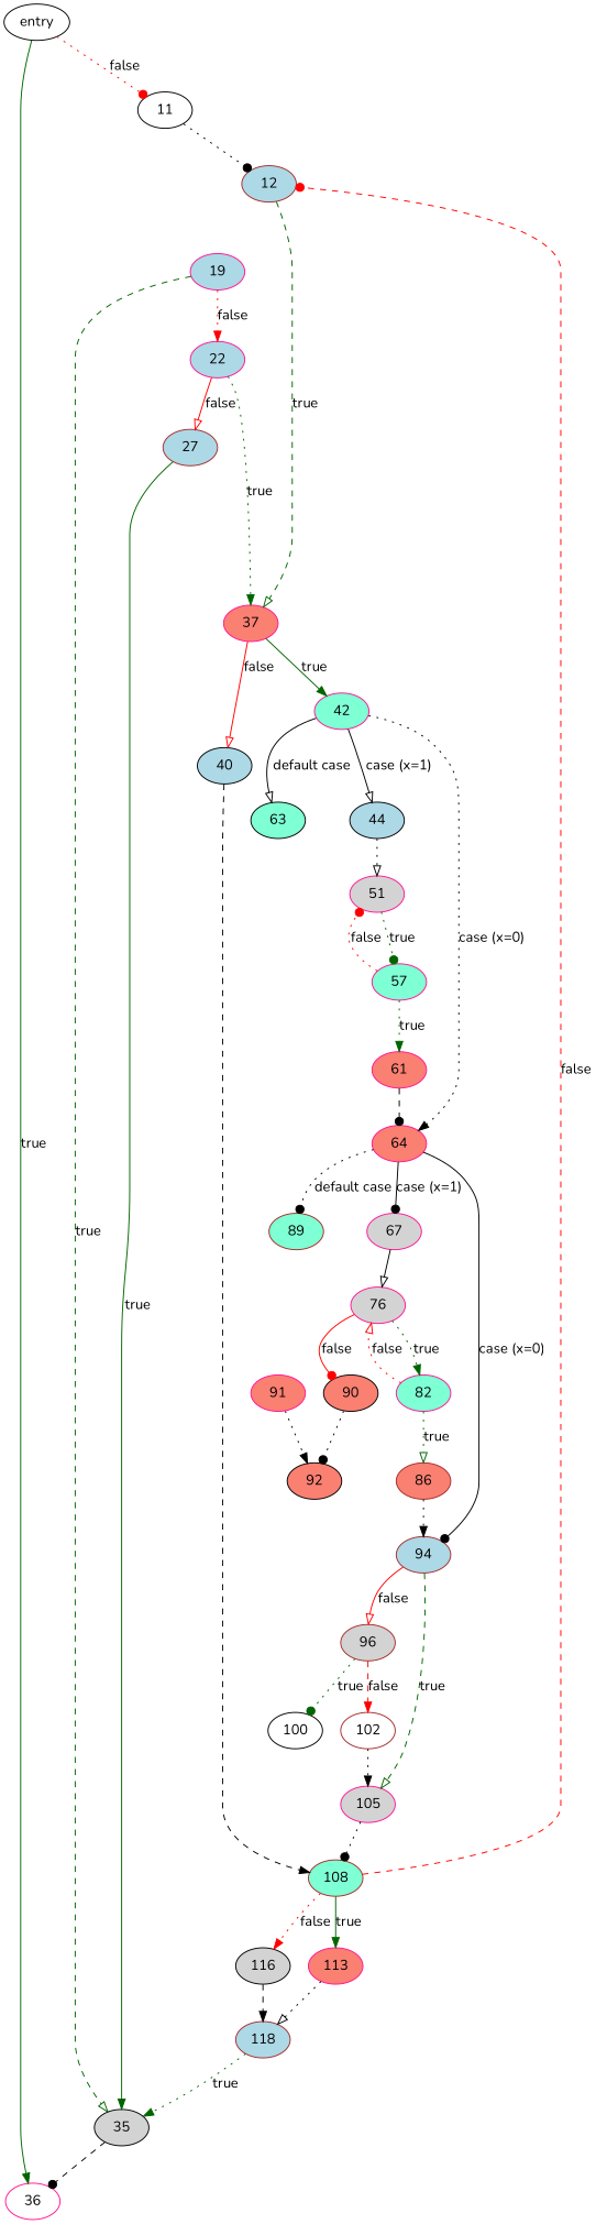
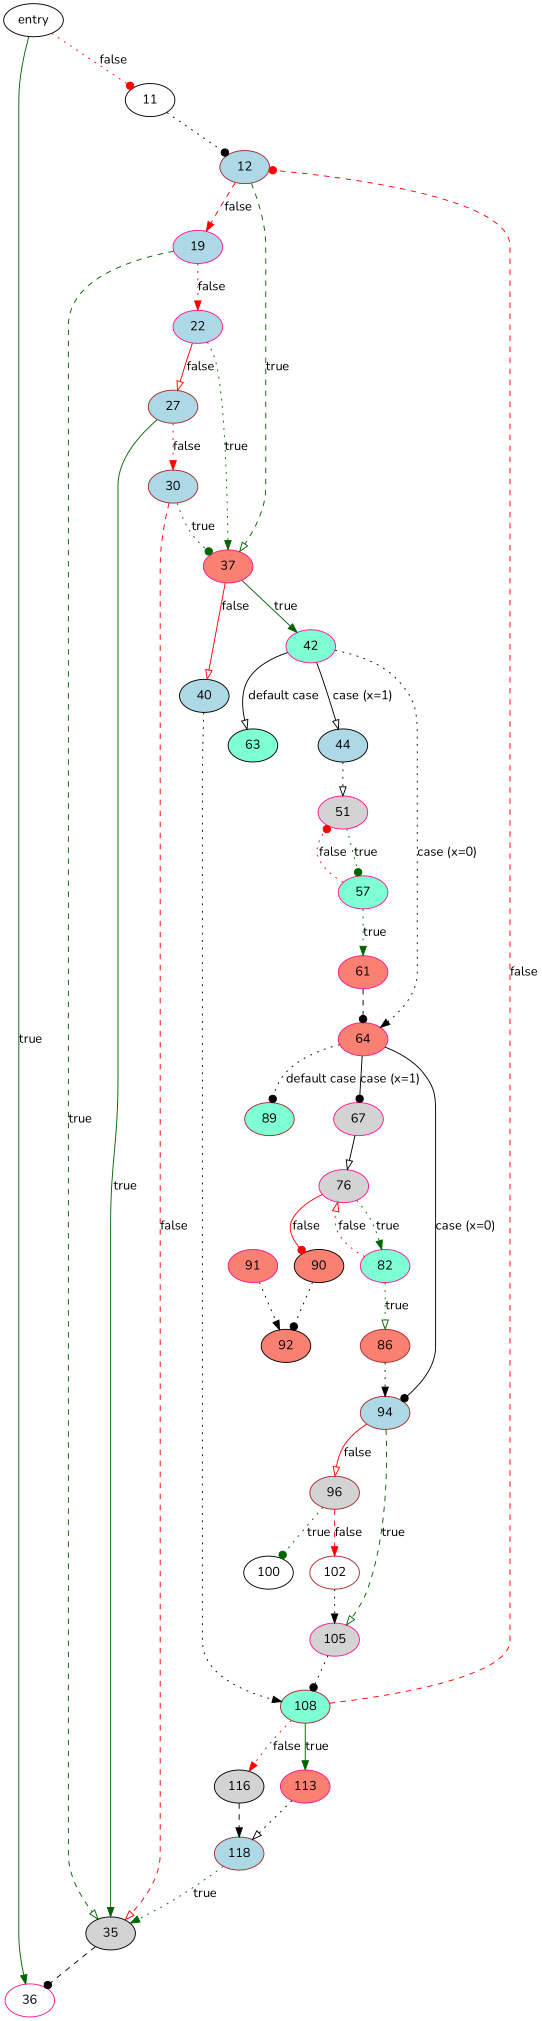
  digraph {
    fontname=Nunito
    node [color=deeppink fillcolor=lightblue fontname=Nunito style=filled]
    edge [arrowhead=normal fontname=Nunito style=dotted]
    n1 [color=black fillcolor=white label=entry]
    11 [color=black fillcolor=white]
    36 [fillcolor=white]
    12 [color=brown]
    19
    37 [fillcolor=salmon]
    22
    35 [color=black fillcolor=lightgrey]
    40 [color=black]
    42 [fillcolor=aquamarine]
    27 [color=brown]
+   30 [color=brown]
    108 [color=brown fillcolor=aquamarine]
    44 [color=black]
    63 [color=black fillcolor=aquamarine]
    64 [fillcolor=salmon]
    113 [fillcolor=salmon]
    116 [color=black fillcolor=lightgrey]
    51 [fillcolor=lightgrey]
    67 [fillcolor=lightgrey]
    89 [color=brown fillcolor=aquamarine]
    94 [color=brown]
    57 [fillcolor=aquamarine]
    61 [fillcolor=salmon]
    91 [fillcolor=salmon]
    92 [color=black fillcolor=salmon]
    76 [fillcolor=lightgrey]
    96 [color=brown fillcolor=lightgrey]
    105 [fillcolor=lightgrey]
    82 [fillcolor=aquamarine]
    90 [color=black fillcolor=salmon]
    86 [color=brown fillcolor=salmon]
    100 [color=black fillcolor=white]
    102 [color=brown fillcolor=white]
    118 [color=brown]
    n1 -> 11 [arrowhead=dot color=red label=false]
    n1 -> 36 [color=darkgreen label=true style=solid]
    11 -> 12 [arrowhead=dot]
+   12 -> 19 [color=red label=false style=dashed]
    12 -> 37 [arrowhead=onormal color=darkgreen label=true style=dashed]
    19 -> 22 [color=red label=false]
    19 -> 35 [arrowhead=onormal color=darkgreen label=true style=dashed]
    37 -> 40 [arrowhead=onormal color=red label=false style=solid]
    37 -> 42 [color=darkgreen label=true style=solid]
    22 -> 37 [color=darkgreen label=true]
    22 -> 27 [arrowhead=onormal color=red label=false style=solid]
    35 -> 36 [arrowhead=dot style=dashed]
-   40 -> 108 [style=dashed]
+   40 -> 108
    42 -> 44 [arrowhead=onormal label="case (x=1)" style=solid]
    42 -> 63 [arrowhead=onormal label="default case" style=solid]
    42 -> 64 [label="case (x=0)"]
    27 -> 35 [color=darkgreen label=true style=solid]
+   27 -> 30 [color=red label=false]
+   30 -> 37 [arrowhead=dot color=darkgreen label=true]
+   30 -> 35 [arrowhead=onormal color=red label=false style=dashed]
    108 -> 12 [arrowhead=dot color=red label=false style=dashed]
    108 -> 113 [color=darkgreen label=true style=solid]
    108 -> 116 [color=red label=false]
    44 -> 51 [arrowhead=onormal]
    64 -> 67 [arrowhead=dot label="case (x=1)" style=solid]
    64 -> 89 [arrowhead=dot label="default case"]
    64 -> 94 [arrowhead=dot label="case (x=0)" style=solid]
    113 -> 118 [arrowhead=onormal]
    116 -> 118 [style=dashed]
    51 -> 57 [arrowhead=dot color=darkgreen label=true]
    67 -> 76 [arrowhead=onormal style=solid]
    94 -> 96 [arrowhead=onormal color=red label=false style=solid]
    94 -> 105 [arrowhead=onormal color=darkgreen label=true style=dashed]
    57 -> 51 [arrowhead=dot color=red label=false]
    57 -> 61 [color=darkgreen label=true]
    61 -> 64 [arrowhead=dot style=dashed]
    91 -> 92
    76 -> 82 [color=darkgreen label=true]
    76 -> 90 [arrowhead=dot color=red label=false style=solid]
    96 -> 100 [arrowhead=dot color=darkgreen label=true]
    96 -> 102 [color=red label=false style=dashed]
    105 -> 108 [arrowhead=dot]
    82 -> 76 [arrowhead=onormal color=red label=false]
    82 -> 86 [arrowhead=onormal color=darkgreen label=true]
    90 -> 92 [arrowhead=dot]
    86 -> 94
    102 -> 105
    118 -> 35 [color=darkgreen label=true]
  }
